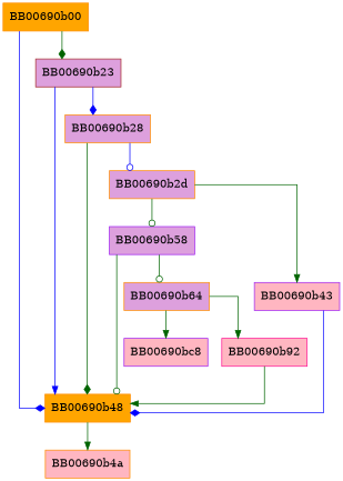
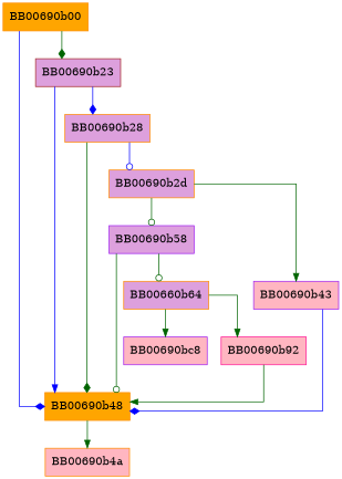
  digraph {
    splines=ortho
    node [color=darkorange fillcolor=plum shape=box style=filled]
    edge [arrowhead=normal color=darkgreen]
    BB00690b00 [fillcolor=orange]
    BB00690b48 [fillcolor=orange]
    BB00690b23 [color=brown]
    BB00690b4a [fillcolor=lightpink]
    BB00690b28
    BB00690b2d
    BB00690b58 [color=purple]
    BB00690b43 [color=purple fillcolor=lightpink]
-   BB00690b64
+   BB00690b64 [label=BB00660b64]
    BB00690bc8 [color=purple fillcolor=lightpink]
    BB00690b92 [color=deeppink fillcolor=lightpink]
    BB00690b00 -> BB00690b48 [arrowhead=diamond color=blue]
    BB00690b00 -> BB00690b23 [arrowhead=diamond]
    BB00690b48 -> BB00690b4a
    BB00690b23 -> BB00690b48 [color=blue]
    BB00690b23 -> BB00690b28 [arrowhead=diamond color=blue]
    BB00690b28 -> BB00690b48 [arrowhead=diamond]
    BB00690b28 -> BB00690b2d [arrowhead=odot color=blue]
    BB00690b2d -> BB00690b58 [arrowhead=odot]
    BB00690b2d -> BB00690b43
    BB00690b58 -> BB00690b48 [arrowhead=odot]
    BB00690b58 -> BB00690b64 [arrowhead=odot]
    BB00690b43 -> BB00690b48 [arrowhead=diamond color=blue]
    BB00690b64 -> BB00690bc8
    BB00690b64 -> BB00690b92
    BB00690b92 -> BB00690b48
  }
